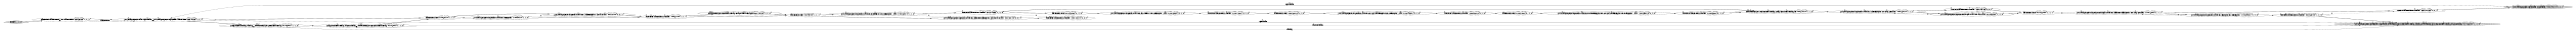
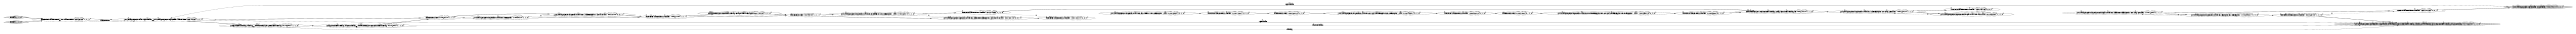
  digraph {
    rankdir=LR
    node [fillcolor=white shape=ellipse style=filled]
    edge [style=bold]
    n1 [label="assertFalse(killerForTests.wasKilled())@@@30@@@['1', '1', '0']"]
    n2 [label="assertTrue(killerForTests.wasKilled())@@@17@@@['0', '0', '1']"]
    n3 [fillcolor=lightgray label="{JVMStabilityInspector.replaceKiller(originalKiller)DatabaseDescriptor.setDiskFailurePolicy(oldPolicy)DatabaseDescriptor.setCommitFailurePolicy(oldCommitPolicy)}@@@32@@@['1', '1', '0']"]
    n4 [fillcolor=lightgray label="{JVMStabilityInspector.replaceKiller(originalKiller)}@@@19@@@['0', '0', '1']"]
    n5 [label="JVMStabilityInspector.inspectThrowable(new CorruptSSTableException(new IOException(),\"blah\"))@@@19@@@['0', '1', '0']"]
    n6 [label="assertTrue(killerForTests.wasKilled())@@@20@@@['0', '1', '0']"]
    n7 [label="killerForTests.reset()@@@21@@@['0', '1', '0']"]
    n8 [label="JVMStabilityInspector.inspectThrowable(new RuntimeException(new CorruptSSTableException(new IOException(),\"blah\")))@@@22@@@['0', '1', '0']"]
    n9 [label="JVMStabilityInspector.inspectThrowable(new IOException())@@@9@@@['1', '1', '0']"]
    n10 [label="assertFalse(killerForTests.wasKilled())@@@8@@@['1', '1', '1']"]
    n11 [label="JVMStabilityInspector.inspectThrowable(new SocketException(\"Should not fail\"))@@@7@@@['0', '0', '1']"]
    n12 [label="killerForTests.reset()@@@9@@@['1', '1', '1']"]
    n13 [label="DatabaseDescriptor.setDiskFailurePolicy(Config.DiskFailurePolicy.die)@@@11@@@['1', '1', '0']"]
    n14 [label="KillerForTests killerForTests = new KillerForTests()@@@3@@@['1', '1', '1']"]
    n15 [label="JVMStabilityInspector.Killer originalKiller = JVMStabilityInspector.replaceKiller(killerForTests)@@@4@@@['1', '1', '1']"]
    n16 [label="killerForTests.reset()@@@6@@@['1', '1', '1']"]
    n17 [label="Config.DiskFailurePolicy oldPolicy = DatabaseDescriptor.getDiskFailurePolicy()@@@5@@@['1', '1', '0']"]
    n18 [label="DatabaseDescriptor.setCommitFailurePolicy(Config.CommitFailurePolicy.die)@@@24@@@['1', '1', '0']"]
    n19 [label="JVMStabilityInspector.inspectThrowable(new SocketException(\"Too many open files\"))@@@13@@@['1', '1', '1']"]
    n20 [label="JVMStabilityInspector.inspectCommitLogThrowable(new Throwable())@@@26@@@['1', '1', '0']"]
    n21 [label="assertTrue(killerForTests.wasKilled())@@@14@@@['0', '0', '1']"]
    n22 [label="JVMStabilityInspector.inspectThrowable(new FileNotFoundException(\"Also should not fail\"))@@@10@@@['0', '0', '1']"]
    n23 [label="JVMStabilityInspector.inspectThrowable(new FSReadError(new IOException(),\"blah\"))@@@13@@@['1', '1', '0']"]
+   n24 [fillcolor=lightgray label="testKill['0', '1', '0']" shape=diamond]
    n25 [label="assertFalse(killerForTests.wasKilled())@@@11@@@['0', '0', '1']"]
    n26 [label="JVMStabilityInspector.inspectThrowable(new Exception(new IOException()))@@@29@@@['1', '1', '0']"]
    n27 [label="JVMStabilityInspector.inspectCommitLogThrowable(new FileNotFoundException(\"Too many open files\"))@@@16@@@['1', '1', '1']"]
    n28 [label="assertTrue(killerForTests.wasKilled())@@@23@@@['0', '1', '0']"]
    n29 [label="JVMStabilityInspector.inspectThrowable(new FSWriteError(new IOException(),\"blah\"))@@@16@@@['0', '1', '0']"]
    n30 [label="assertTrue(killerForTests.wasKilled())@@@17@@@['0', '1', '0']"]
    n31 [label="killerForTests.reset()@@@18@@@['0', '1', '0']"]
-   n32 [label="killerForTests.reset()@@@15@@@['1', '1', '1']"]
    n33 [label="assertTrue(killerForTests.wasKilled())@@@14@@@['1', '1', '0']"]
-   n34 [label="killerForTests.reset()@@@15@@@['0', '1', '0']"]
    n35 [label="Config.CommitFailurePolicy oldCommitPolicy = DatabaseDescriptor.getCommitFailurePolicy()@@@6@@@['1', '1', '0']"]
    n36 [fillcolor=lightgray label="testKill['1', '0', '0']" shape=diamond]
    n1 -> n2 [label=0 style=dashed]
    n1 -> n3
    n2 -> n4
    n5 -> n6
    n6 -> n7
    n7 -> n8
    n8 -> n28
    n9 -> n10
    n9 -> n11 [label=0 style=dashed]
    n10 -> n12
    n10 -> n13
    n11 -> n10
    n12 -> n22
    n12 -> n23
    n13 -> n12
    n14 -> n15
    n14 -> n15 [label=killerForTests style=solid]
    n15 -> n3 [label=originalKiller style=solid]
    n15 -> n4 [label=originalKiller style=solid]
    n15 -> n16
    n15 -> n17
    n16 -> n9
    n16 -> n11
    n17 -> n3 [label=oldPolicy style=solid]
    n17 -> n35
    n18 -> n19
    n19 -> n20
    n19 -> n21
    n20 -> n19 [label=0 style=dashed]
-   n20 -> n32
-   n21 -> n32
    n22 -> n25
    n23 -> n22 [label=0 style=dashed]
    n23 -> n33
+   n24 -> n14
    n26 -> n1
    n26 -> n27 [label=0 style=dashed]
    n27 -> n2
    n27 -> n26
    n28 -> n18
    n29 -> n30
    n30 -> n31
    n31 -> n5
-   n32 -> n27
    n33 -> n18
    n33 -> n25 [label=0 style=dashed]
-   n33 -> n34
-   n34 -> n29
    n35 -> n3 [label=oldCommitPolicy style=solid]
    n35 -> n16
    n36 -> n14
  }
